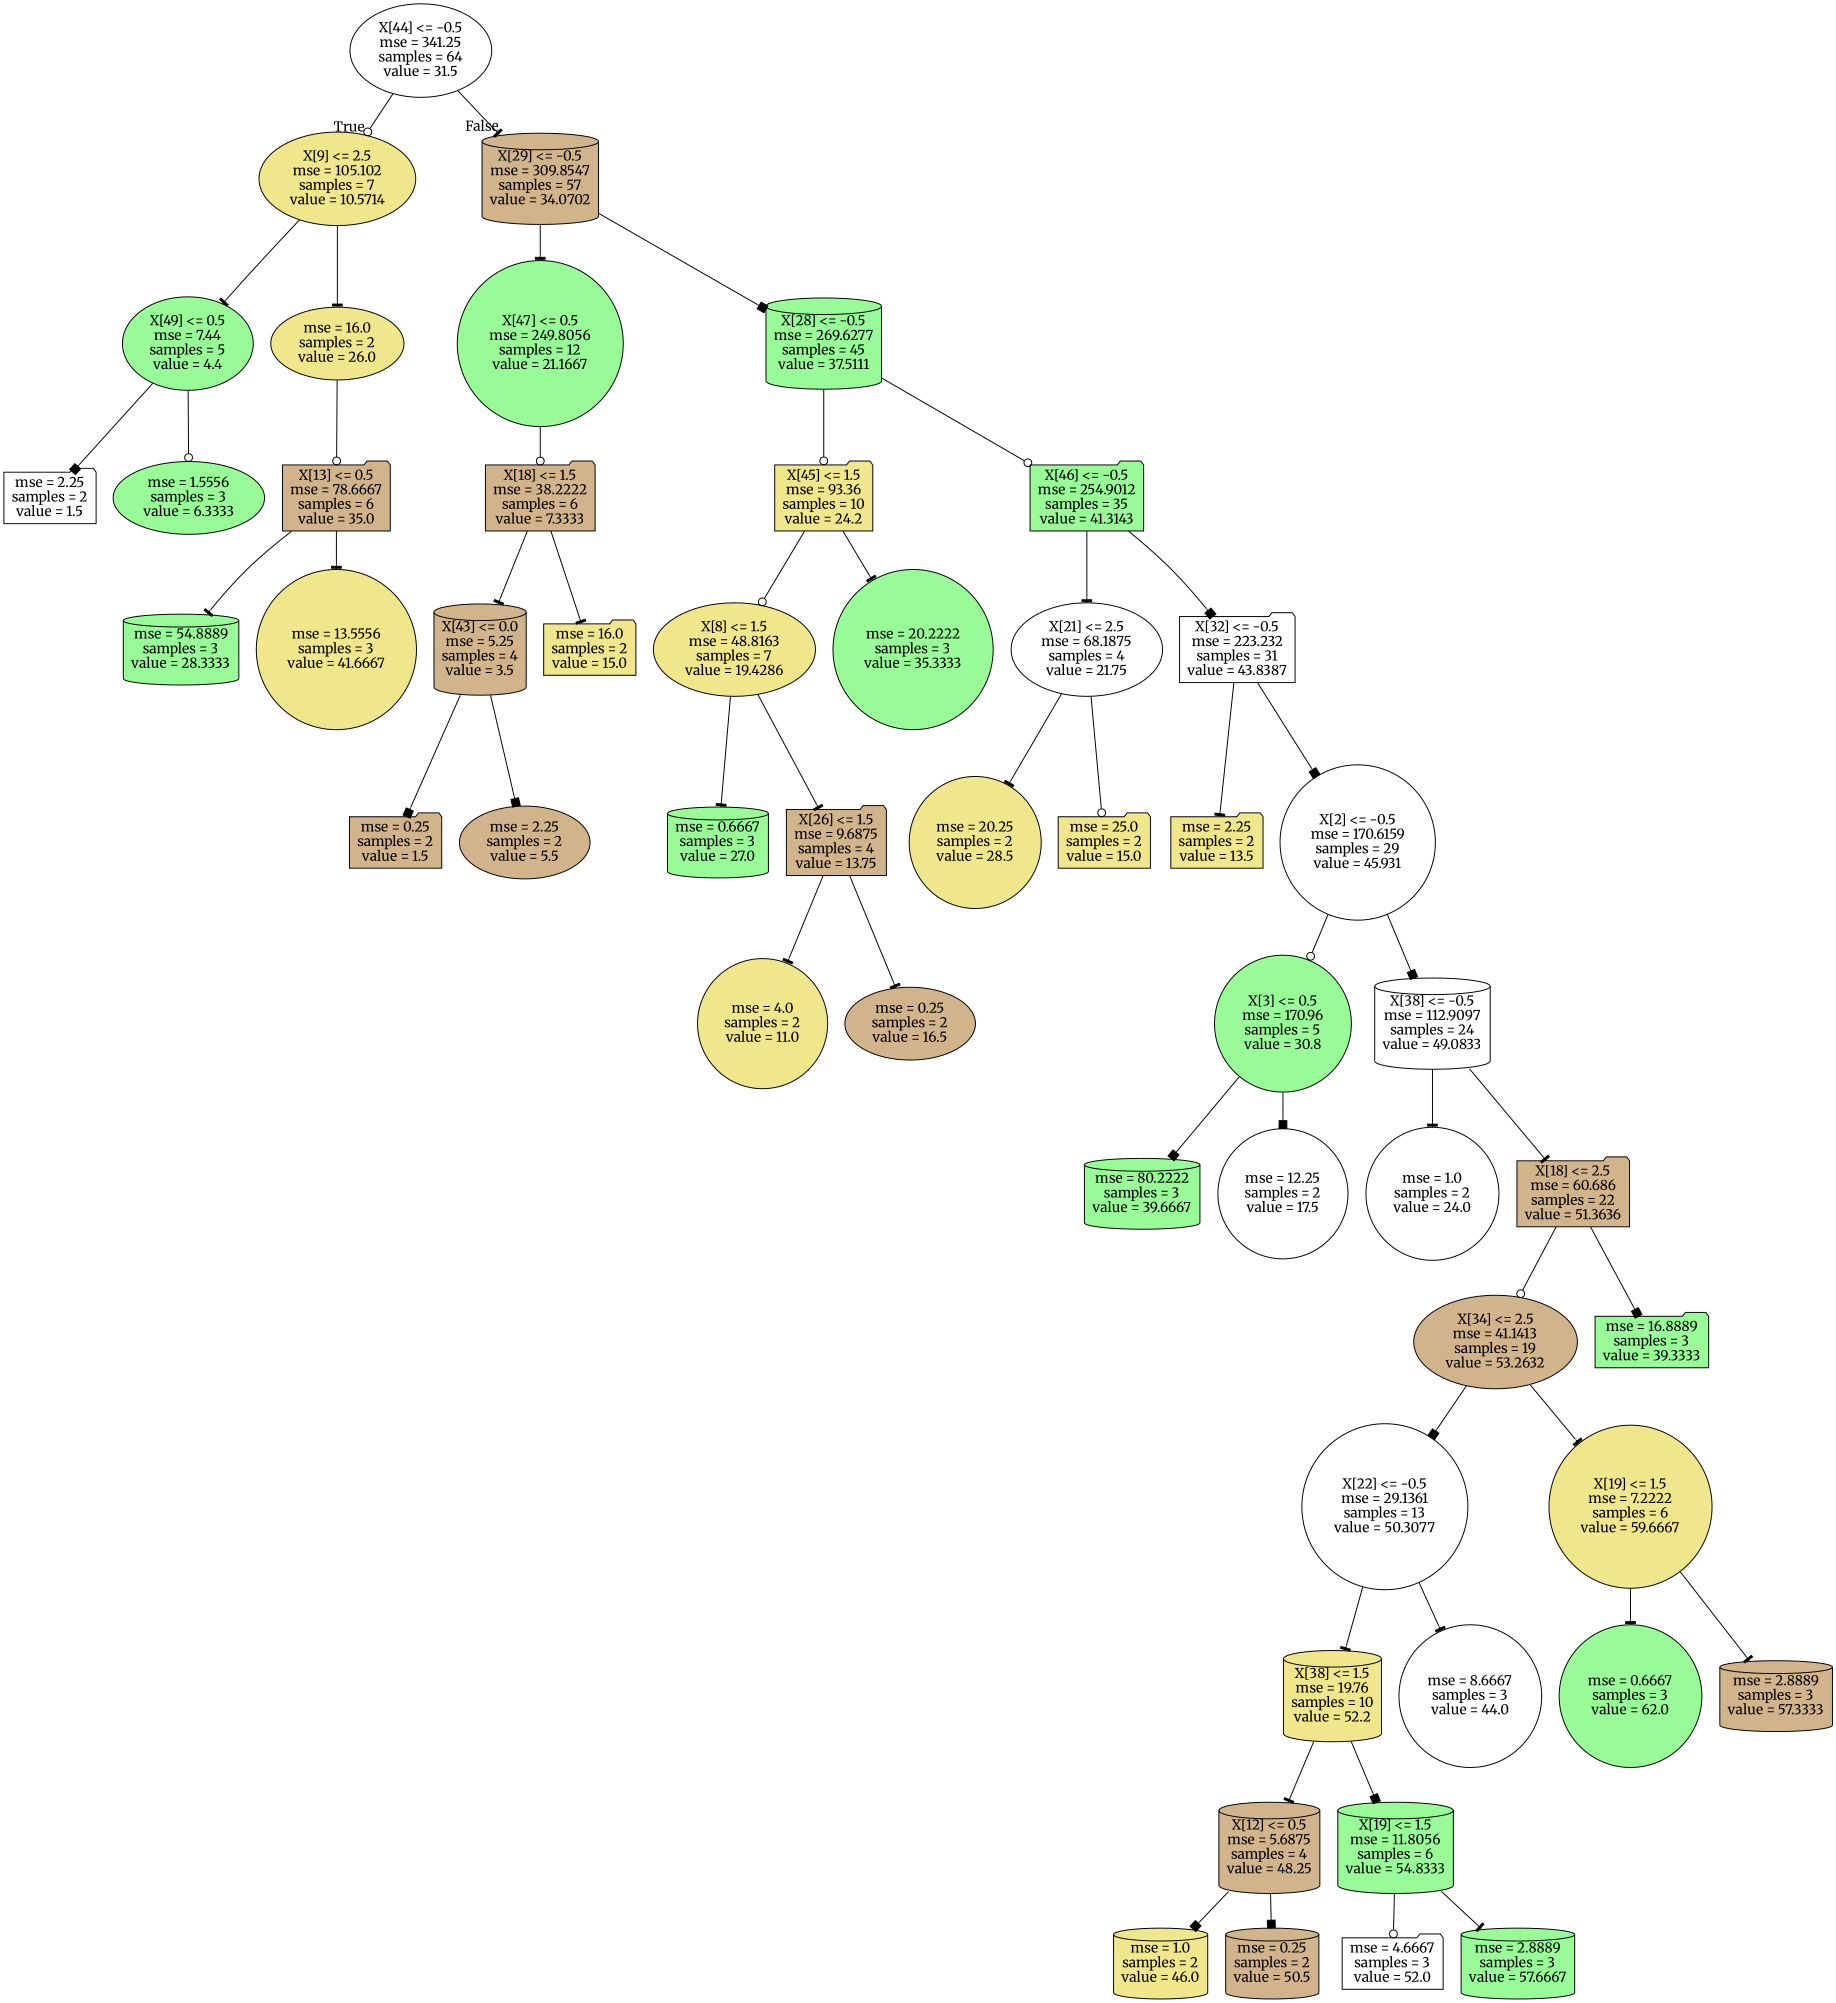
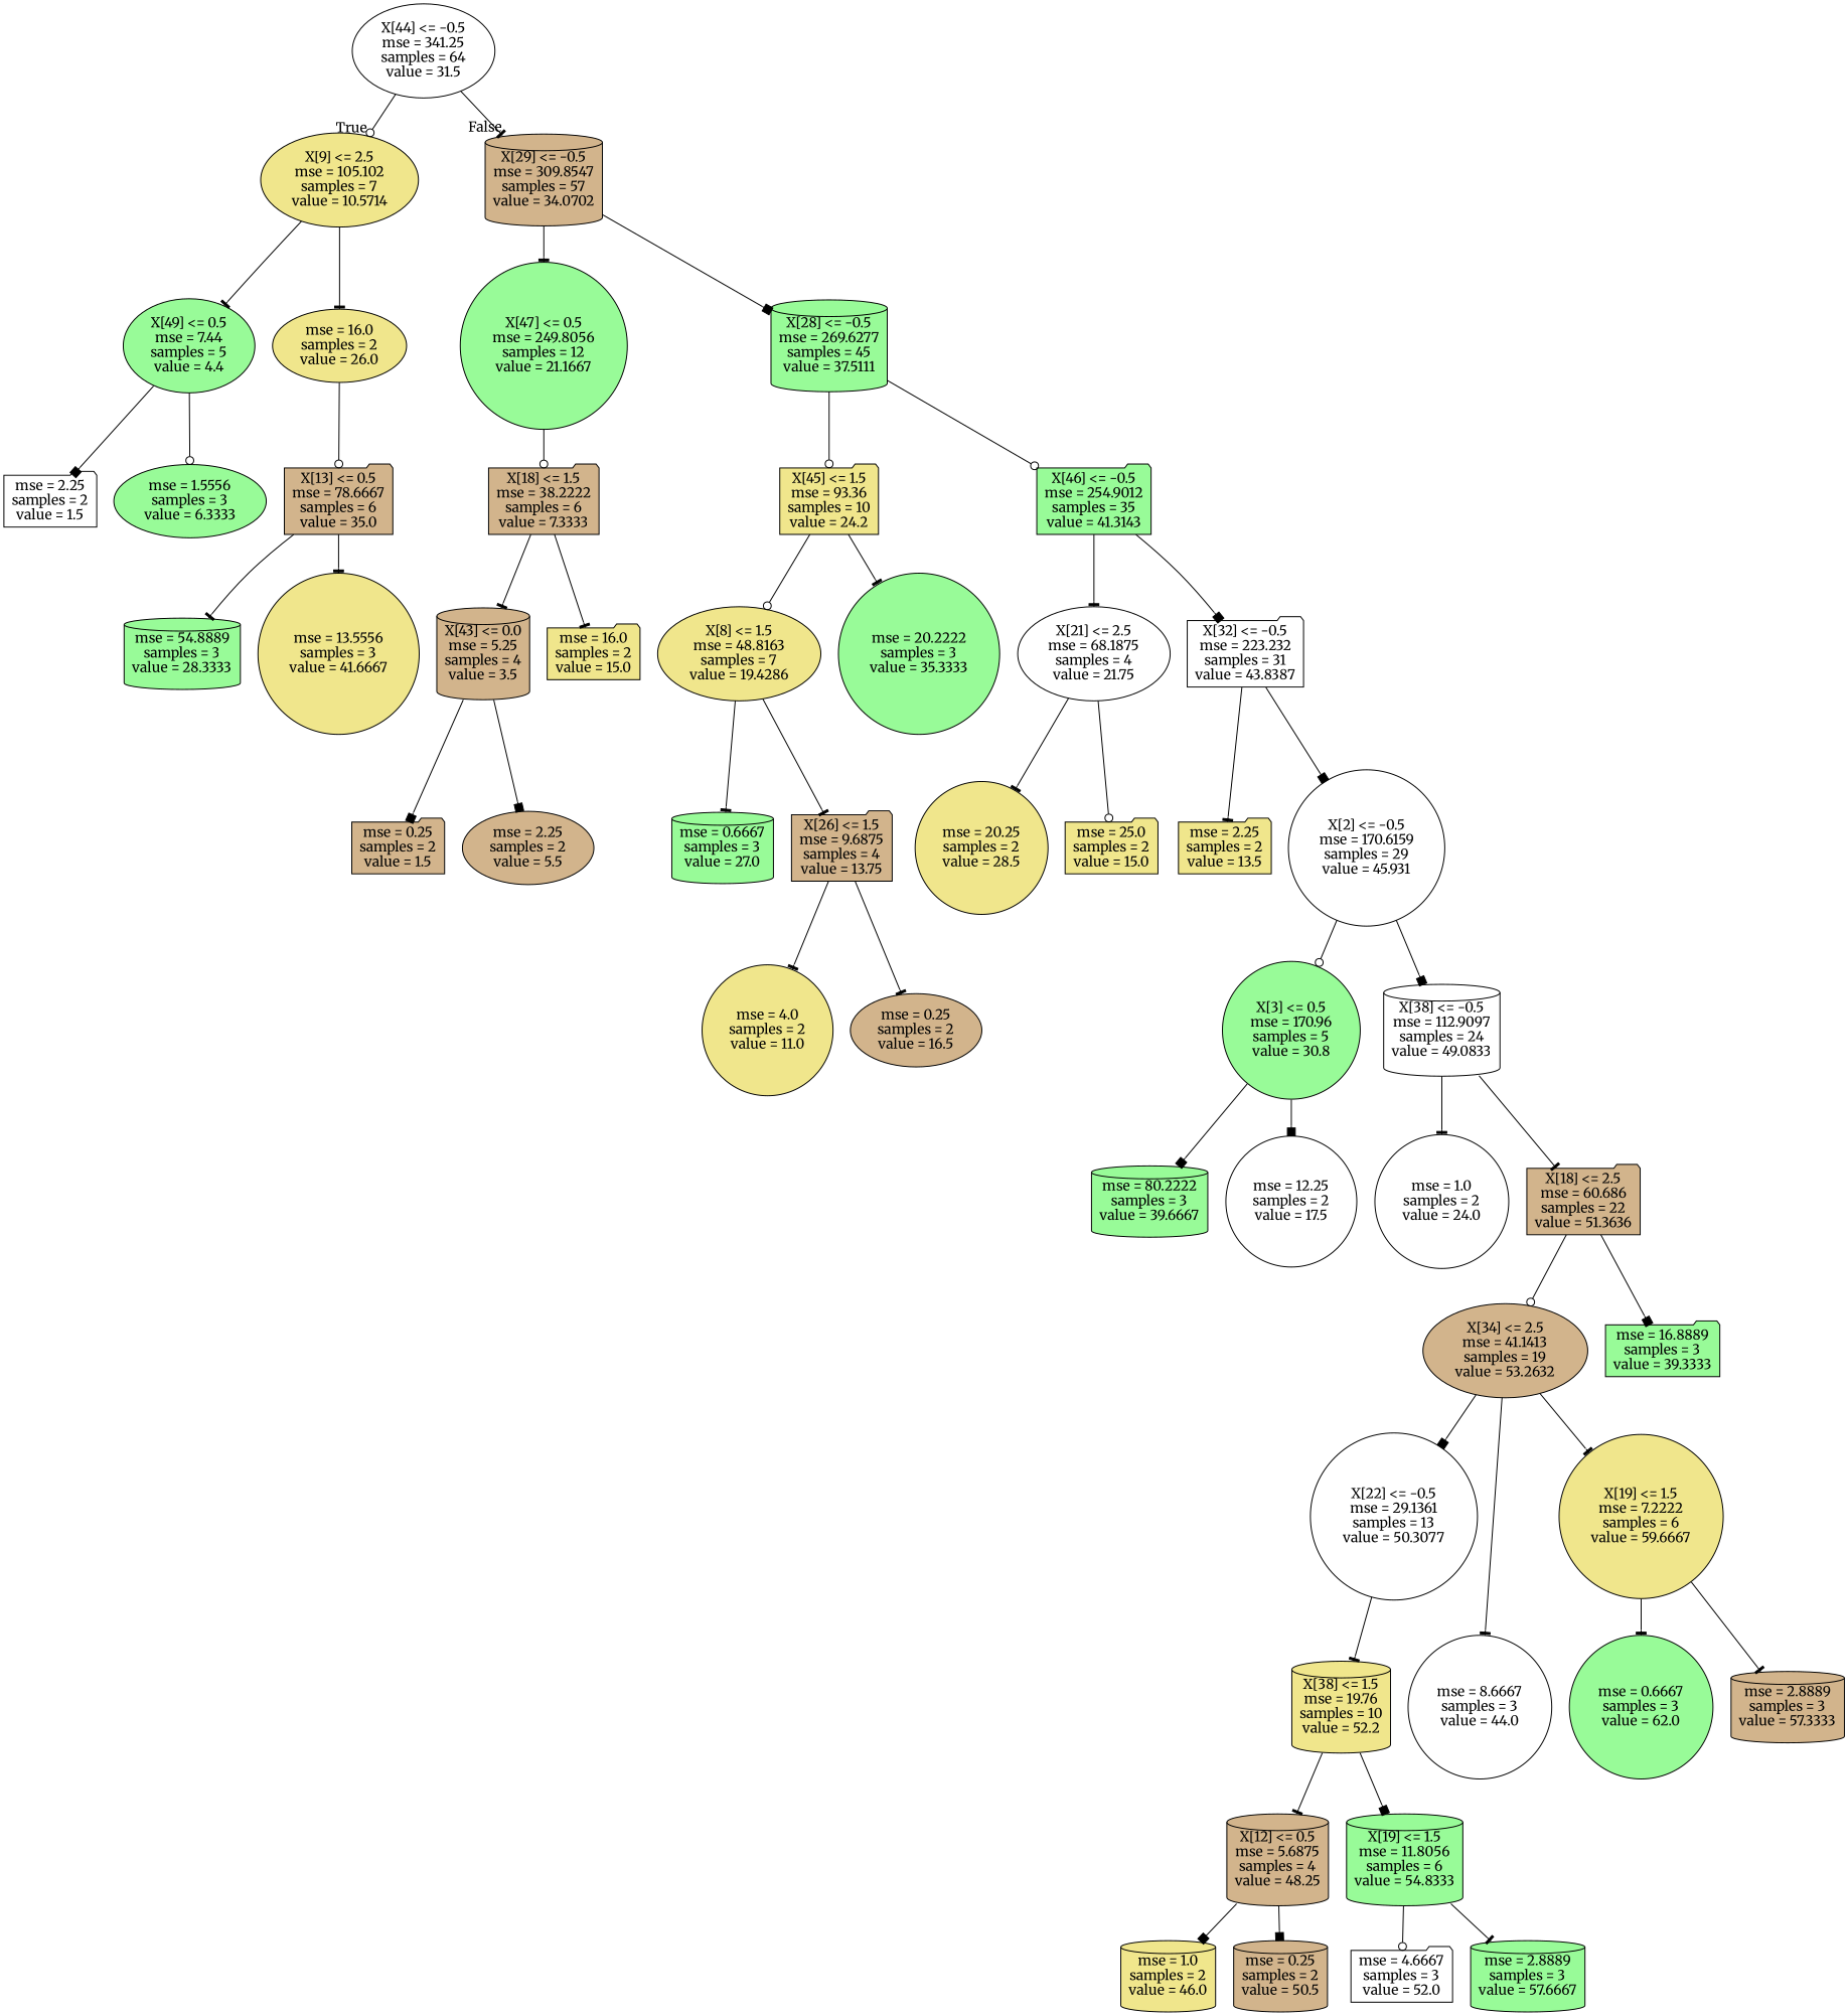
  digraph {
    fontname=Merriweather
    node [fillcolor=palegreen fontname=Merriweather shape=cylinder style=filled]
    edge [arrowhead=tee fontname=Merriweather]
    n1 [fillcolor=white label="X[44] <= -0.5\nmse = 341.25\nsamples = 64\nvalue = 31.5" shape=ellipse]
    n2 [fillcolor=khaki label="X[9] <= 2.5\nmse = 105.102\nsamples = 7\nvalue = 10.5714" shape=ellipse]
    n3 [fillcolor=tan label="X[29] <= -0.5\nmse = 309.8547\nsamples = 57\nvalue = 34.0702"]
    n4 [label="X[49] <= 0.5\nmse = 7.44\nsamples = 5\nvalue = 4.4" shape=ellipse]
    n5 [fillcolor=khaki label="mse = 16.0\nsamples = 2\nvalue = 26.0" shape=ellipse]
    n6 [label="X[47] <= 0.5\nmse = 249.8056\nsamples = 12\nvalue = 21.1667" shape=circle]
    n7 [label="X[28] <= -0.5\nmse = 269.6277\nsamples = 45\nvalue = 37.5111"]
    n8 [fillcolor=white label="mse = 2.25\nsamples = 2\nvalue = 1.5" shape=folder]
    n9 [label="mse = 1.5556\nsamples = 3\nvalue = 6.3333" shape=ellipse]
    n10 [fillcolor=tan label="X[13] <= 0.5\nmse = 78.6667\nsamples = 6\nvalue = 35.0" shape=folder]
    n11 [fillcolor=tan label="X[18] <= 1.5\nmse = 38.2222\nsamples = 6\nvalue = 7.3333" shape=folder]
    n12 [fillcolor=khaki label="X[45] <= 1.5\nmse = 93.36\nsamples = 10\nvalue = 24.2" shape=folder]
    n13 [label="X[46] <= -0.5\nmse = 254.9012\nsamples = 35\nvalue = 41.3143" shape=folder]
    n14 [label="mse = 54.8889\nsamples = 3\nvalue = 28.3333"]
    n15 [fillcolor=khaki label="mse = 13.5556\nsamples = 3\nvalue = 41.6667" shape=circle]
    n16 [fillcolor=tan label="X[43] <= 0.0\nmse = 5.25\nsamples = 4\nvalue = 3.5"]
    n17 [fillcolor=khaki label="mse = 16.0\nsamples = 2\nvalue = 15.0" shape=folder]
    n18 [fillcolor=tan label="mse = 0.25\nsamples = 2\nvalue = 1.5" shape=folder]
    n19 [fillcolor=tan label="mse = 2.25\nsamples = 2\nvalue = 5.5" shape=ellipse]
    n20 [fillcolor=khaki label="X[8] <= 1.5\nmse = 48.8163\nsamples = 7\nvalue = 19.4286" shape=ellipse]
    n21 [label="mse = 20.2222\nsamples = 3\nvalue = 35.3333" shape=circle]
    n22 [fillcolor=white label="X[21] <= 2.5\nmse = 68.1875\nsamples = 4\nvalue = 21.75" shape=ellipse]
    n23 [fillcolor=white label="X[32] <= -0.5\nmse = 223.232\nsamples = 31\nvalue = 43.8387" shape=folder]
    n24 [label="mse = 0.6667\nsamples = 3\nvalue = 27.0"]
    n25 [fillcolor=tan label="X[26] <= 1.5\nmse = 9.6875\nsamples = 4\nvalue = 13.75" shape=folder]
    n26 [fillcolor=khaki label="mse = 4.0\nsamples = 2\nvalue = 11.0" shape=circle]
    n27 [fillcolor=tan label="mse = 0.25\nsamples = 2\nvalue = 16.5" shape=ellipse]
    n28 [fillcolor=khaki label="mse = 20.25\nsamples = 2\nvalue = 28.5" shape=circle]
    n29 [fillcolor=khaki label="mse = 25.0\nsamples = 2\nvalue = 15.0" shape=folder]
    n30 [fillcolor=khaki label="mse = 2.25\nsamples = 2\nvalue = 13.5" shape=folder]
    n31 [fillcolor=white label="X[2] <= -0.5\nmse = 170.6159\nsamples = 29\nvalue = 45.931" shape=circle]
    n32 [label="X[3] <= 0.5\nmse = 170.96\nsamples = 5\nvalue = 30.8" shape=circle]
    n33 [fillcolor=white label="X[38] <= -0.5\nmse = 112.9097\nsamples = 24\nvalue = 49.0833"]
    n34 [label="mse = 80.2222\nsamples = 3\nvalue = 39.6667"]
    n35 [fillcolor=white label="mse = 12.25\nsamples = 2\nvalue = 17.5" shape=circle]
    n36 [fillcolor=white label="mse = 1.0\nsamples = 2\nvalue = 24.0" shape=circle]
    n37 [fillcolor=tan label="X[18] <= 2.5\nmse = 60.686\nsamples = 22\nvalue = 51.3636" shape=folder]
    n38 [fillcolor=tan label="X[34] <= 2.5\nmse = 41.1413\nsamples = 19\nvalue = 53.2632" shape=ellipse]
    n39 [label="mse = 16.8889\nsamples = 3\nvalue = 39.3333" shape=folder]
    n40 [fillcolor=white label="X[22] <= -0.5\nmse = 29.1361\nsamples = 13\nvalue = 50.3077" shape=circle]
    n41 [fillcolor=khaki label="X[19] <= 1.5\nmse = 7.2222\nsamples = 6\nvalue = 59.6667" shape=circle]
    n42 [fillcolor=white label="mse = 8.6667\nsamples = 3\nvalue = 44.0" shape=circle]
    n43 [fillcolor=khaki label="X[38] <= 1.5\nmse = 19.76\nsamples = 10\nvalue = 52.2"]
    n44 [label="mse = 0.6667\nsamples = 3\nvalue = 62.0" shape=circle]
    n45 [fillcolor=tan label="mse = 2.8889\nsamples = 3\nvalue = 57.3333"]
    n46 [fillcolor=tan label="X[12] <= 0.5\nmse = 5.6875\nsamples = 4\nvalue = 48.25"]
    n47 [label="X[19] <= 1.5\nmse = 11.8056\nsamples = 6\nvalue = 54.8333"]
    n48 [fillcolor=khaki label="mse = 1.0\nsamples = 2\nvalue = 46.0"]
    n49 [fillcolor=tan label="mse = 0.25\nsamples = 2\nvalue = 50.5"]
    n50 [fillcolor=white label="mse = 4.6667\nsamples = 3\nvalue = 52.0" shape=folder]
    n51 [label="mse = 2.8889\nsamples = 3\nvalue = 57.6667"]
    n1 -> n2 [arrowhead=odot headlabel=True labelangle=45 labeldistance=2.5]
    n1 -> n3 [headlabel=False labelangle=-45 labeldistance=2.5]
    n2 -> n4
    n2 -> n5
    n3 -> n6
    n3 -> n7 [arrowhead=box]
    n4 -> n8 [arrowhead=box]
    n4 -> n9 [arrowhead=odot]
    n5 -> n10 [arrowhead=odot]
    n6 -> n11 [arrowhead=odot]
    n7 -> n12 [arrowhead=odot]
    n7 -> n13 [arrowhead=odot]
    n10 -> n14
    n10 -> n15
    n11 -> n16
    n11 -> n17
    n12 -> n20 [arrowhead=odot]
    n12 -> n21
    n13 -> n22
    n13 -> n23 [arrowhead=box]
    n16 -> n18 [arrowhead=box]
    n16 -> n19 [arrowhead=box]
    n20 -> n24
    n20 -> n25
    n22 -> n28
    n22 -> n29 [arrowhead=odot]
    n23 -> n30
    n23 -> n31 [arrowhead=box]
    n25 -> n26
    n25 -> n27
    n31 -> n32 [arrowhead=odot]
    n31 -> n33 [arrowhead=box]
    n32 -> n34 [arrowhead=box]
    n32 -> n35 [arrowhead=box]
    n33 -> n36
    n33 -> n37
    n37 -> n38 [arrowhead=odot]
    n37 -> n39 [arrowhead=box]
    n38 -> n40 [arrowhead=box]
    n38 -> n41
-   n40 -> n42
+   n38 -> n42
    n40 -> n43
    n41 -> n44
    n41 -> n45
    n43 -> n46
    n43 -> n47 [arrowhead=box]
    n46 -> n48 [arrowhead=box]
    n46 -> n49 [arrowhead=box]
    n47 -> n50 [arrowhead=odot]
    n47 -> n51
  }
